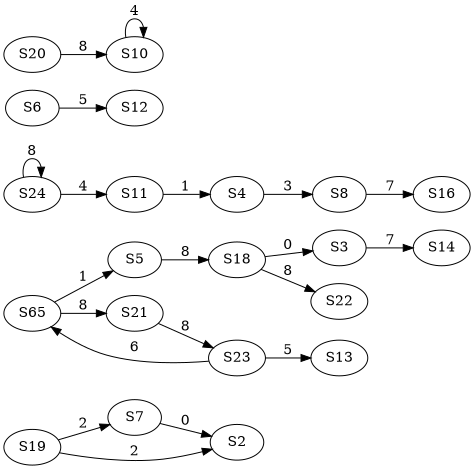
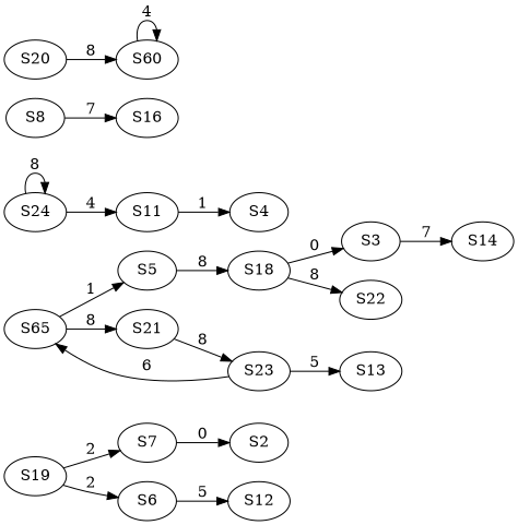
  strict digraph {
    rankdir=LR
    S7
    S2
    S18
    S3
    S22
    S14
    S11
    S4
    S8
    S16
    n11 [label=S65]
    S5
    S21
    S23
    S19
    S6
    S12
    S13
-   S10
+   S10 [label=S60]
    S20
    S24
    S7 -> S2 [label=0]
    S18 -> S3 [label=0]
    S18 -> S22 [label=8]
    S3 -> S14 [label=7]
    S11 -> S4 [label=1]
-   S4 -> S8 [label=3]
    S8 -> S16 [label=7]
    n11 -> S5 [label=1]
    n11 -> S21 [label=8]
    S5 -> S18 [label=8]
    S21 -> S23 [label=8]
    S23 -> n11 [label=6]
    S23 -> S13 [label=5]
    S19 -> S7 [label=2]
-   S19 -> S2 [label=2]
+   S19 -> S6 [label=2]
    S6 -> S12 [label=5]
    S10 -> S10 [label=4]
    S20 -> S10 [label=8]
    S24 -> S11 [label=4]
    S24 -> S24 [label=8]
  }
